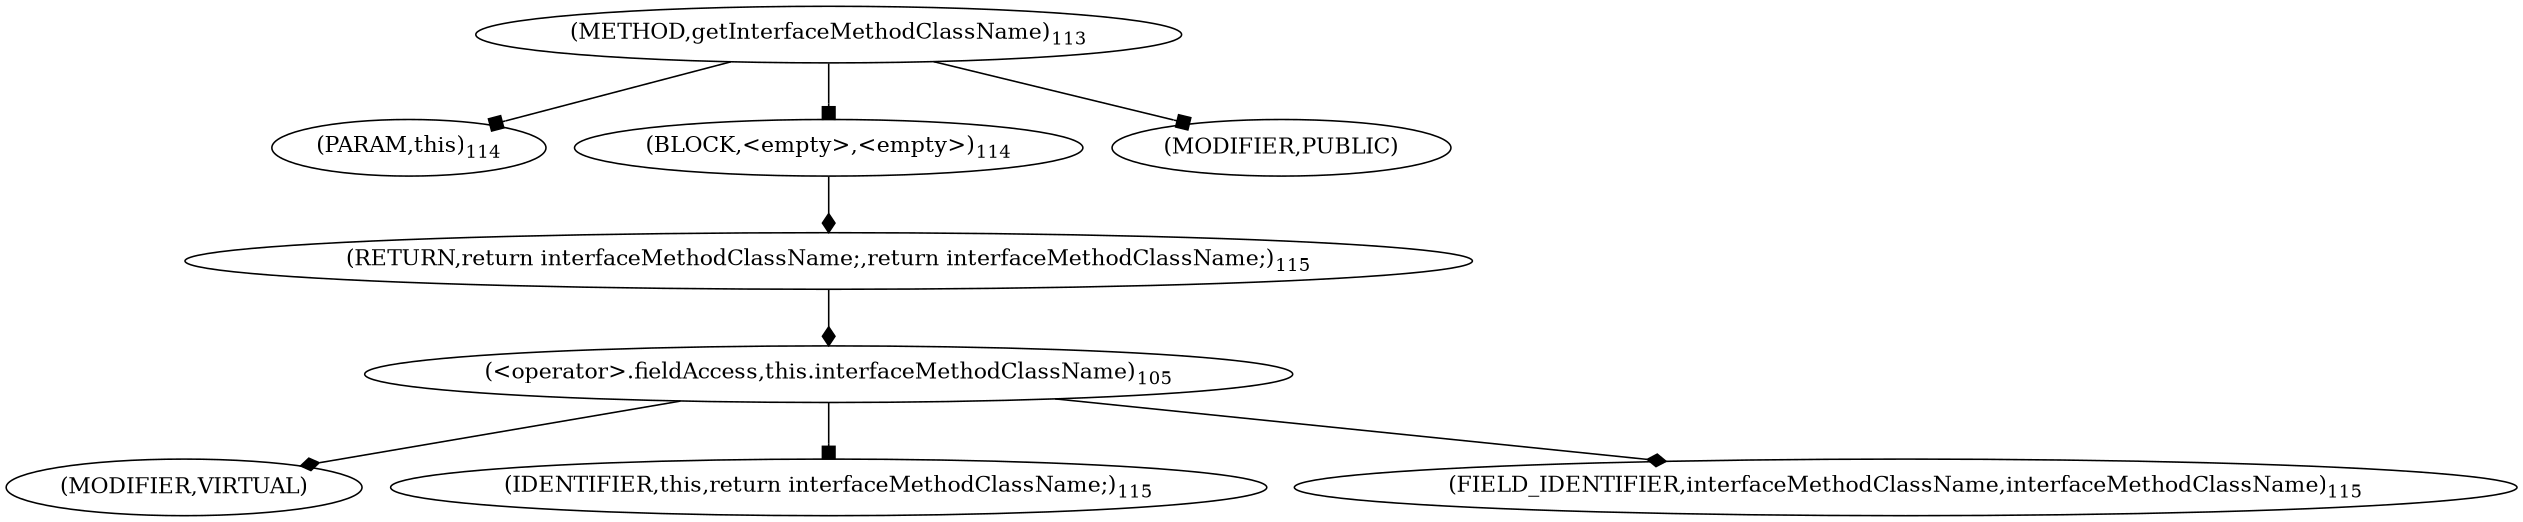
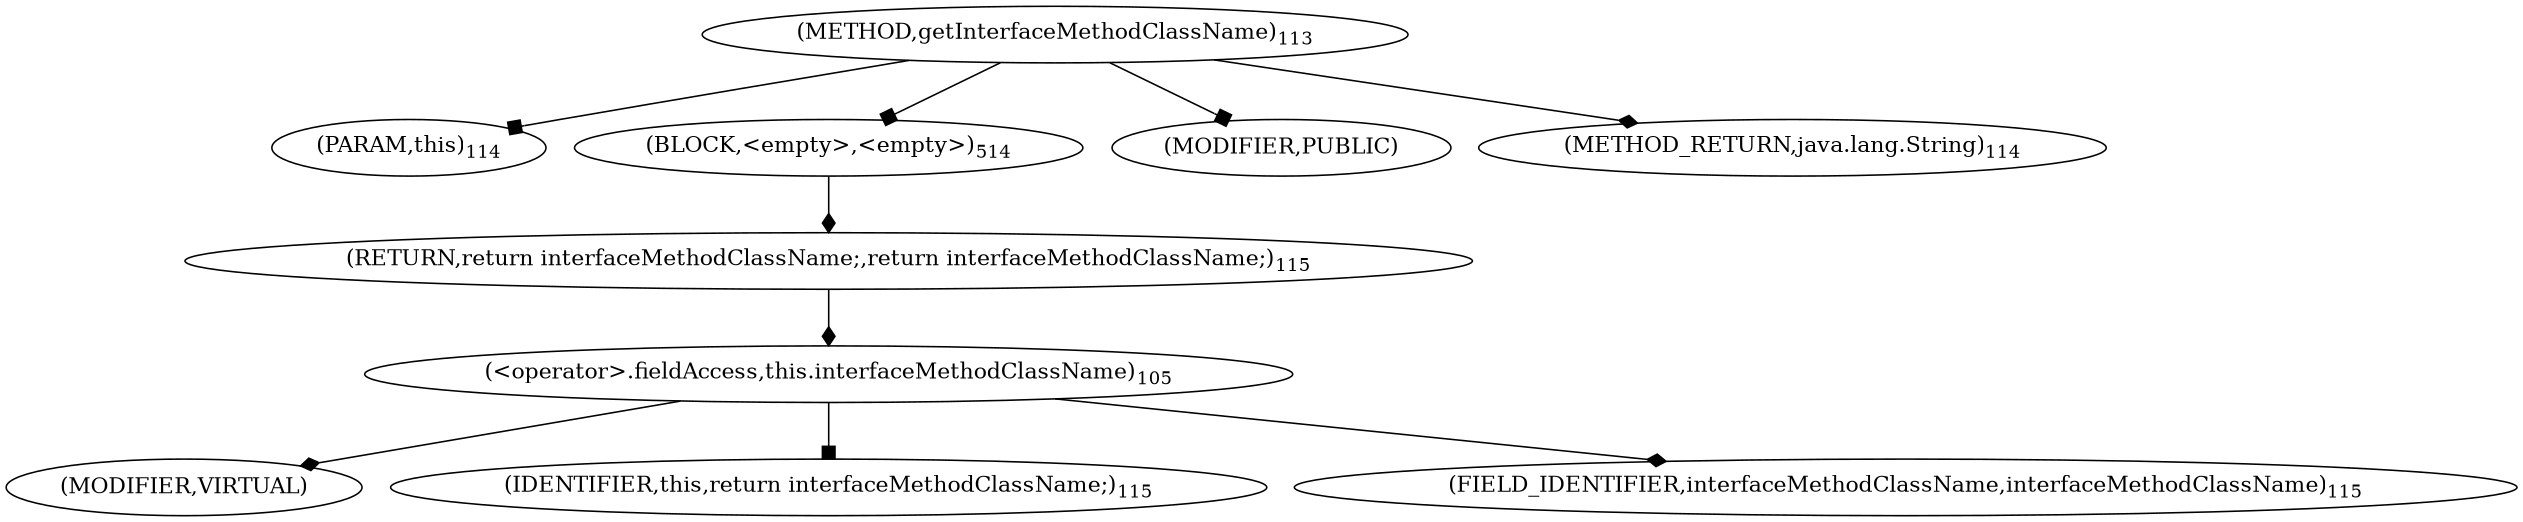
  digraph {
    edge [arrowhead=diamond]
    n1 [label=<(METHOD,getInterfaceMethodClassName)<SUB>113</SUB>>]
    n2 [label=<(PARAM,this)<SUB>114</SUB>>]
-   n3 [label=<(BLOCK,&lt;empty&gt;,&lt;empty&gt;)<SUB>114</SUB>>]
+   n3 [label=<(BLOCK,&lt;empty&gt;,&lt;empty&gt;)<SUB>514</SUB>>]
    n4 [label=<(MODIFIER,PUBLIC)>]
+   n5 [label=<(METHOD_RETURN,java.lang.String)<SUB>114</SUB>>]
    n6 [label=<(RETURN,return interfaceMethodClassName;,return interfaceMethodClassName;)<SUB>115</SUB>>]
    n7 [label=<(MODIFIER,VIRTUAL)>]
    n8 [label=<(&lt;operator&gt;.fieldAccess,this.interfaceMethodClassName)<SUB>105</SUB>>]
    n9 [label=<(IDENTIFIER,this,return interfaceMethodClassName;)<SUB>115</SUB>>]
    n10 [label=<(FIELD_IDENTIFIER,interfaceMethodClassName,interfaceMethodClassName)<SUB>115</SUB>>]
    n1 -> n2 [arrowhead=box]
    n1 -> n3 [arrowhead=box]
    n1 -> n4 [arrowhead=box]
+   n1 -> n5
    n3 -> n6
    n6 -> n8
    n8 -> n7
    n8 -> n9 [arrowhead=box]
    n8 -> n10
  }
